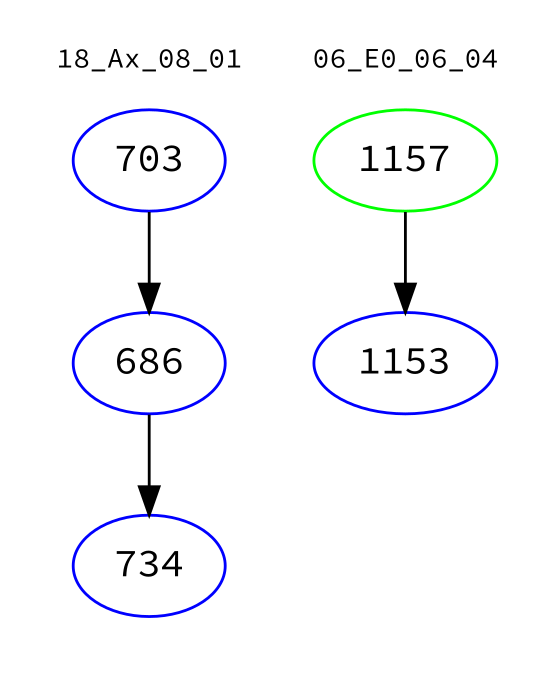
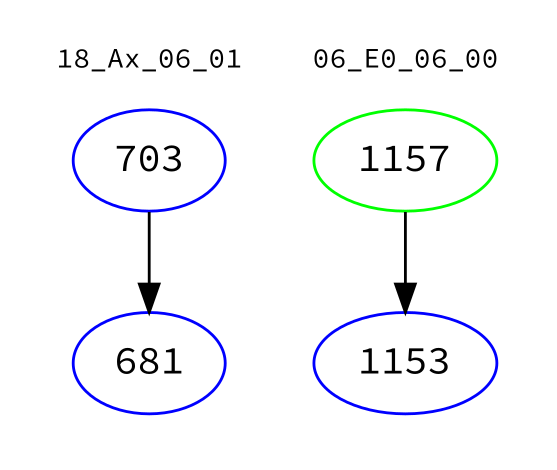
  digraph {
    fontname="Source Code Pro"
    node [color=blue fontname="Source Code Pro"]
    edge [color=black fontname="Source Code Pro"]
    n1 [label=703]
-   n2 [label=686]
-   n3 [label=734]
+   n2 [label=681]
    n4 [color=green label=1157]
    n5 [label=1153]
    subgraph cluster_1 {
      color=white
      fontsize=10
-     label="18_Ax_08_01"
+     label="18_Ax_06_01"
      n1
      n2
-     n3
    }
    subgraph cluster_2 {
      color=white
      fontsize=10
-     label="06_E0_06_04"
+     label="06_E0_06_00"
      n4
      n5
    }
    n1 -> n2
-   n2 -> n3
    n4 -> n5
  }
